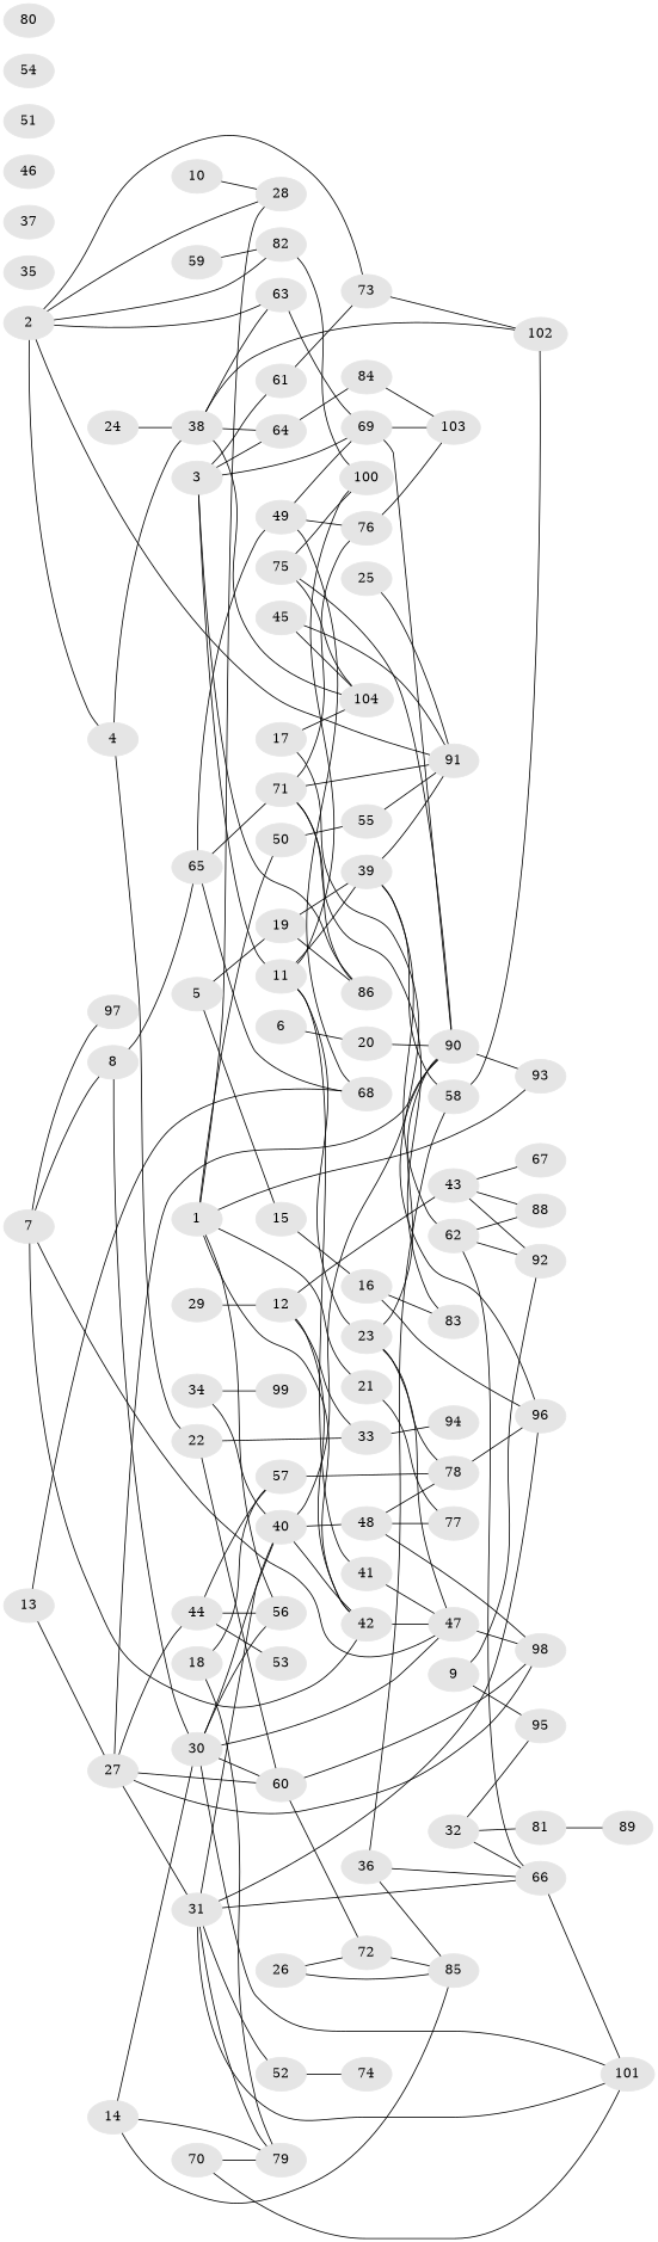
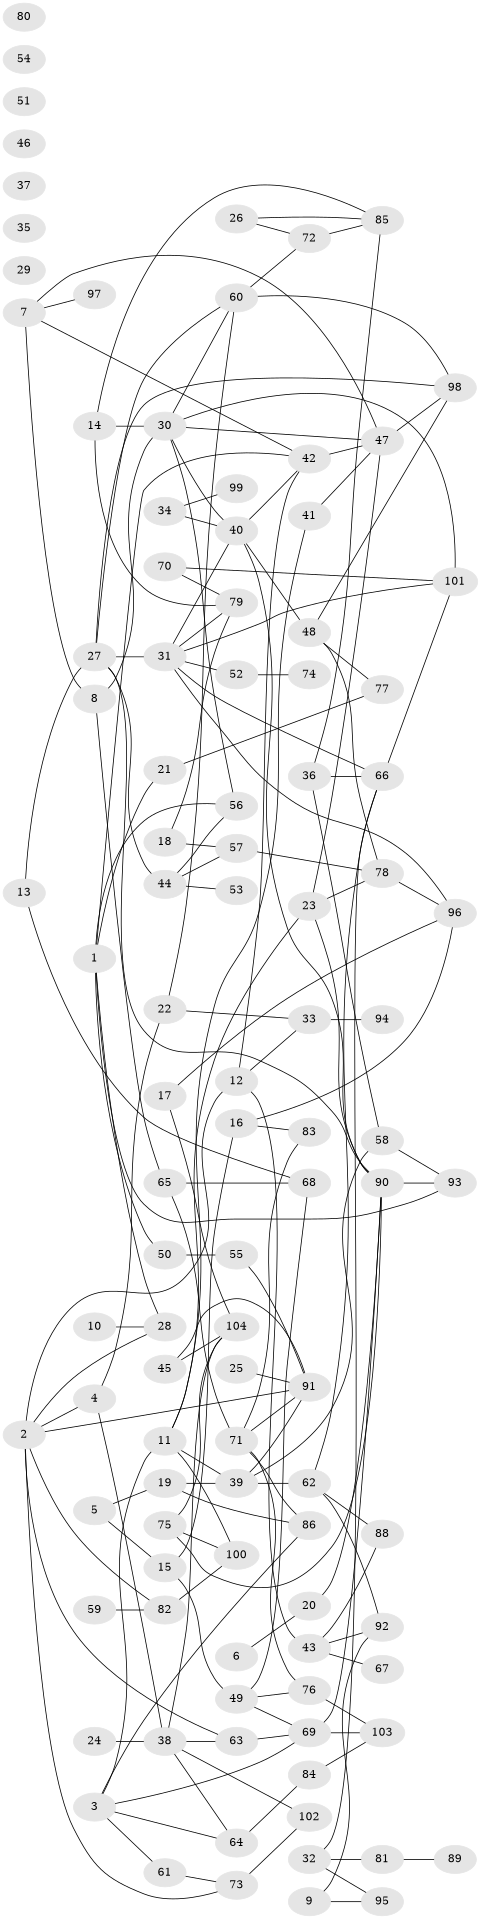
  graph {
    rankdir=LR
    node [color=gray90 style=filled]
    1
    21
    28
    42
    50
    56
    93
    77
    47
    55
    2
    4
    12
    63
    73
    82
    91
    22
    38
    33
    43
    69
    102
    100
    3
    11
    61
    64
    86
    23
    39
    41
    84
    90
    103
    60
    104
    5
    15
    19
    16
    49
    6
    20
    7
    8
    97
    30
    65
    98
    40
    101
    68
    71
    9
    92
    95
    10
    78
    58
    62
    94
    67
    88
    13
    27
    31
    44
    14
    79
    85
    83
    96
    76
    17
    18
    57
    72
    24
    25
    26
    52
    66
    53
    29
    48
    74
    32
    81
    89
    34
    99
    35
    36
    37
    45
    46
    51
    54
    59
    70
    75
    80
    1 -- 21
    1 -- 28
    1 -- 42
    1 -- 50
    1 -- 56
    1 -- 93
    21 -- 77
    42 -- 47
    50 -- 55
    47 -- 98
    55 -- 91
    2 -- 28
    2 -- 4
-   29 -- 12
+   2 -- 12
    2 -- 63
    2 -- 73
    2 -- 82
    2 -- 91
    4 -- 22
    4 -- 38
    12 -- 42
    12 -- 33
    12 -- 43
    63 -- 69
    73 -- 102
    82 -- 100
    22 -- 33
    22 -- 60
    38 -- 63
    38 -- 102
    38 -- 64
    38 -- 104
    33 -- 94
    43 -- 92
    43 -- 67
    43 -- 88
    69 -- 90
    69 -- 103
    3 -- 69
    3 -- 11
    3 -- 61
    3 -- 64
    3 -- 86
    11 -- 100
    11 -- 23
    11 -- 39
    11 -- 41
    61 -- 73
    64 -- 84
    23 -- 47
    23 -- 90
    23 -- 78
    39 -- 91
    39 -- 58
    39 -- 62
    41 -- 47
    84 -- 103
    90 -- 93
    60 -- 98
    60 -- 72
    5 -- 15
    5 -- 19
    15 -- 16
-   65 -- 49
+   15 -- 49
    19 -- 86
    19 -- 39
    16 -- 83
    16 -- 96
    49 -- 69
    49 -- 68
    49 -- 76
    6 -- 20
    20 -- 90
    7 -- 42
    7 -- 47
    7 -- 8
    7 -- 97
    8 -- 30
    8 -- 65
    30 -- 56
    30 -- 47
    30 -- 60
    30 -- 40
    30 -- 101
    65 -- 68
    65 -- 71
    40 -- 42
    40 -- 90
    40 -- 48
    71 -- 91
    71 -- 86
    71 -- 83
    71 -- 76
    9 -- 92
    9 -- 95
    10 -- 28
    78 -- 96
-   58 -- 102
+   58 -- 93
    62 -- 92
    62 -- 88
    62 -- 66
    13 -- 68
    13 -- 27
    27 -- 90
    27 -- 60
    27 -- 98
    27 -- 31
    27 -- 44
    31 -- 40
    31 -- 101
    31 -- 79
    31 -- 96
    31 -- 52
    31 -- 66
    44 -- 56
    44 -- 57
    44 -- 53
    14 -- 30
    14 -- 79
    14 -- 85
    76 -- 103
    17 -- 104
    17 -- 96
    18 -- 79
    18 -- 57
    57 -- 78
    72 -- 85
    24 -- 38
    25 -- 91
    26 -- 85
    26 -- 72
    52 -- 74
    66 -- 101
    48 -- 77
    48 -- 98
    48 -- 78
    32 -- 95
    32 -- 66
    32 -- 81
    81 -- 89
    34 -- 40
    34 -- 99
    36 -- 58
    36 -- 85
    36 -- 66
    45 -- 91
    45 -- 104
    59 -- 82
    70 -- 101
    70 -- 79
    75 -- 100
    75 -- 90
    75 -- 104
  }
